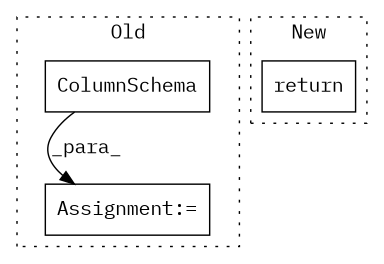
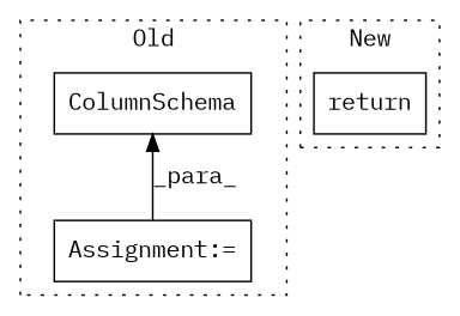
  digraph {
    fontname="IBM Plex Mono"
    node [shape=box fontname="IBM Plex Mono"]
    n1 [a=32 l="13,1" label=ColumnSchema s="4258,4297"]
    n2 [a=7 l=1 label="Assignment:=" s=4022]
    n3 [a=41 l=7 label=return s=3379]
    subgraph cluster_1 {
      label=Old
      style=dotted
      n1
      n2
    }
    subgraph cluster_2 {
      label=New
      style=dotted
      n3
    }
-   n1 -> n2 [label=_para_ fontname="IBM Plex Mono"]
+   n2 -> n1 [label=_para_ fontname="IBM Plex Mono"]
  }
